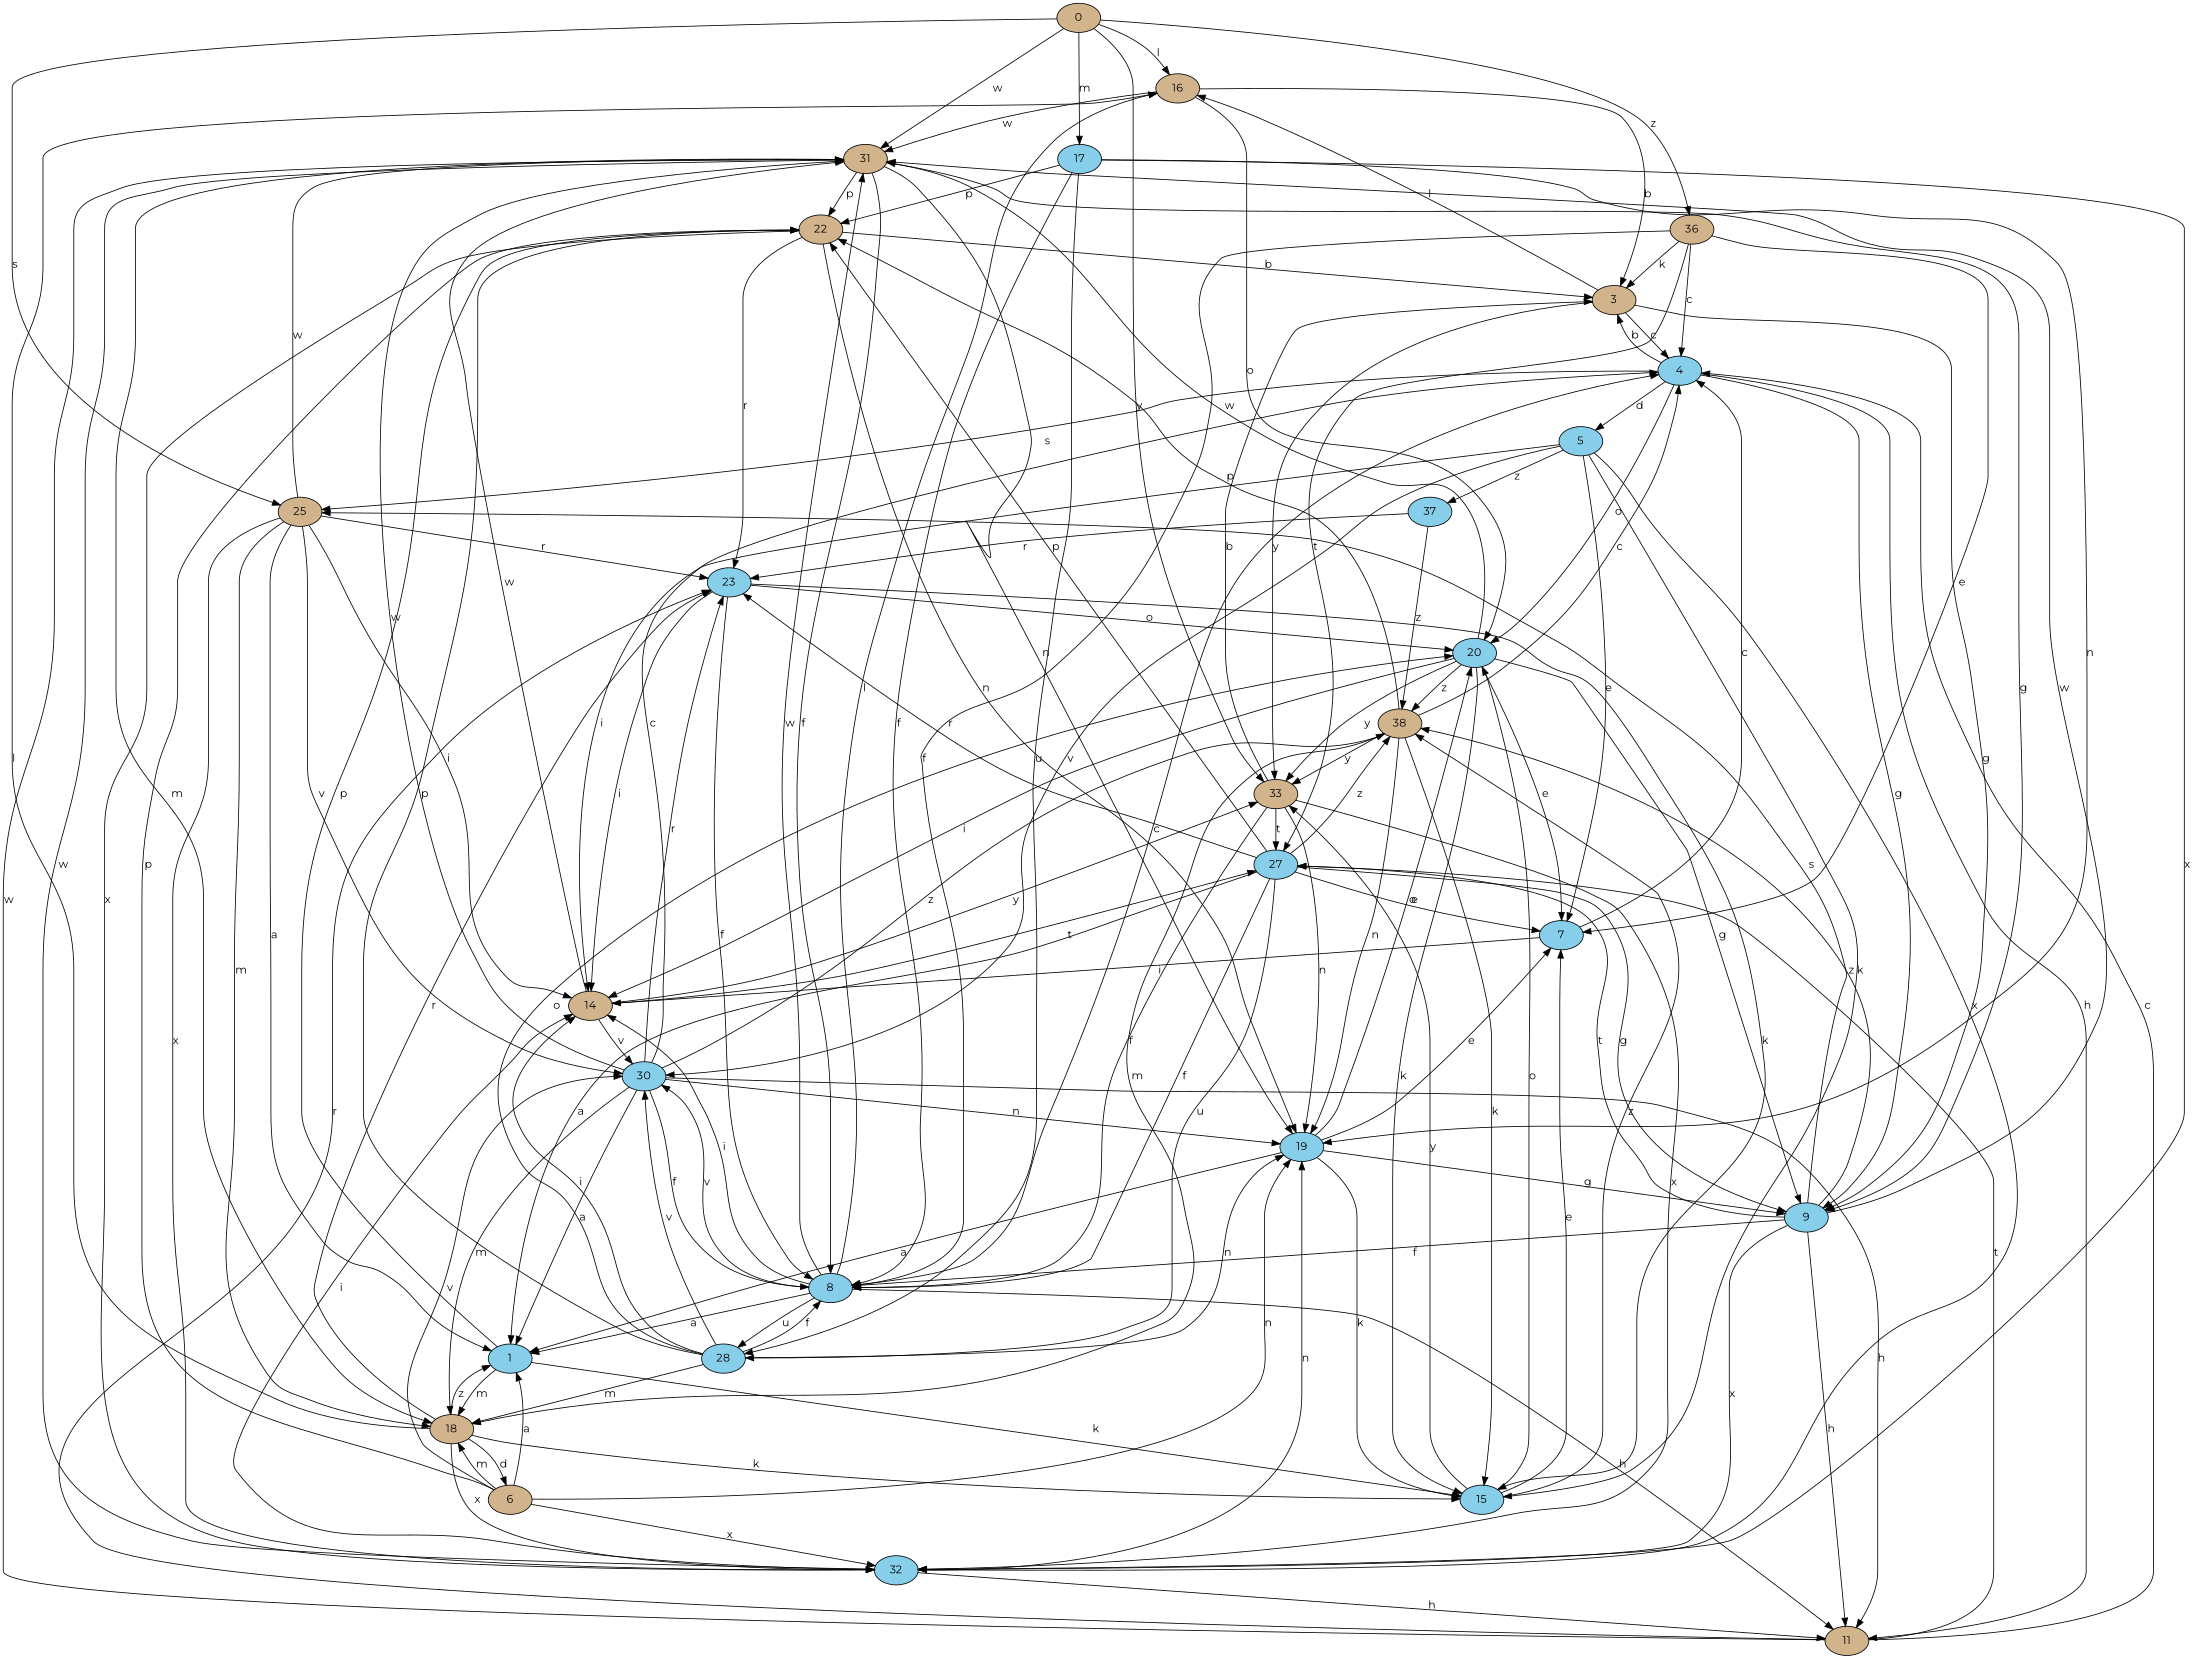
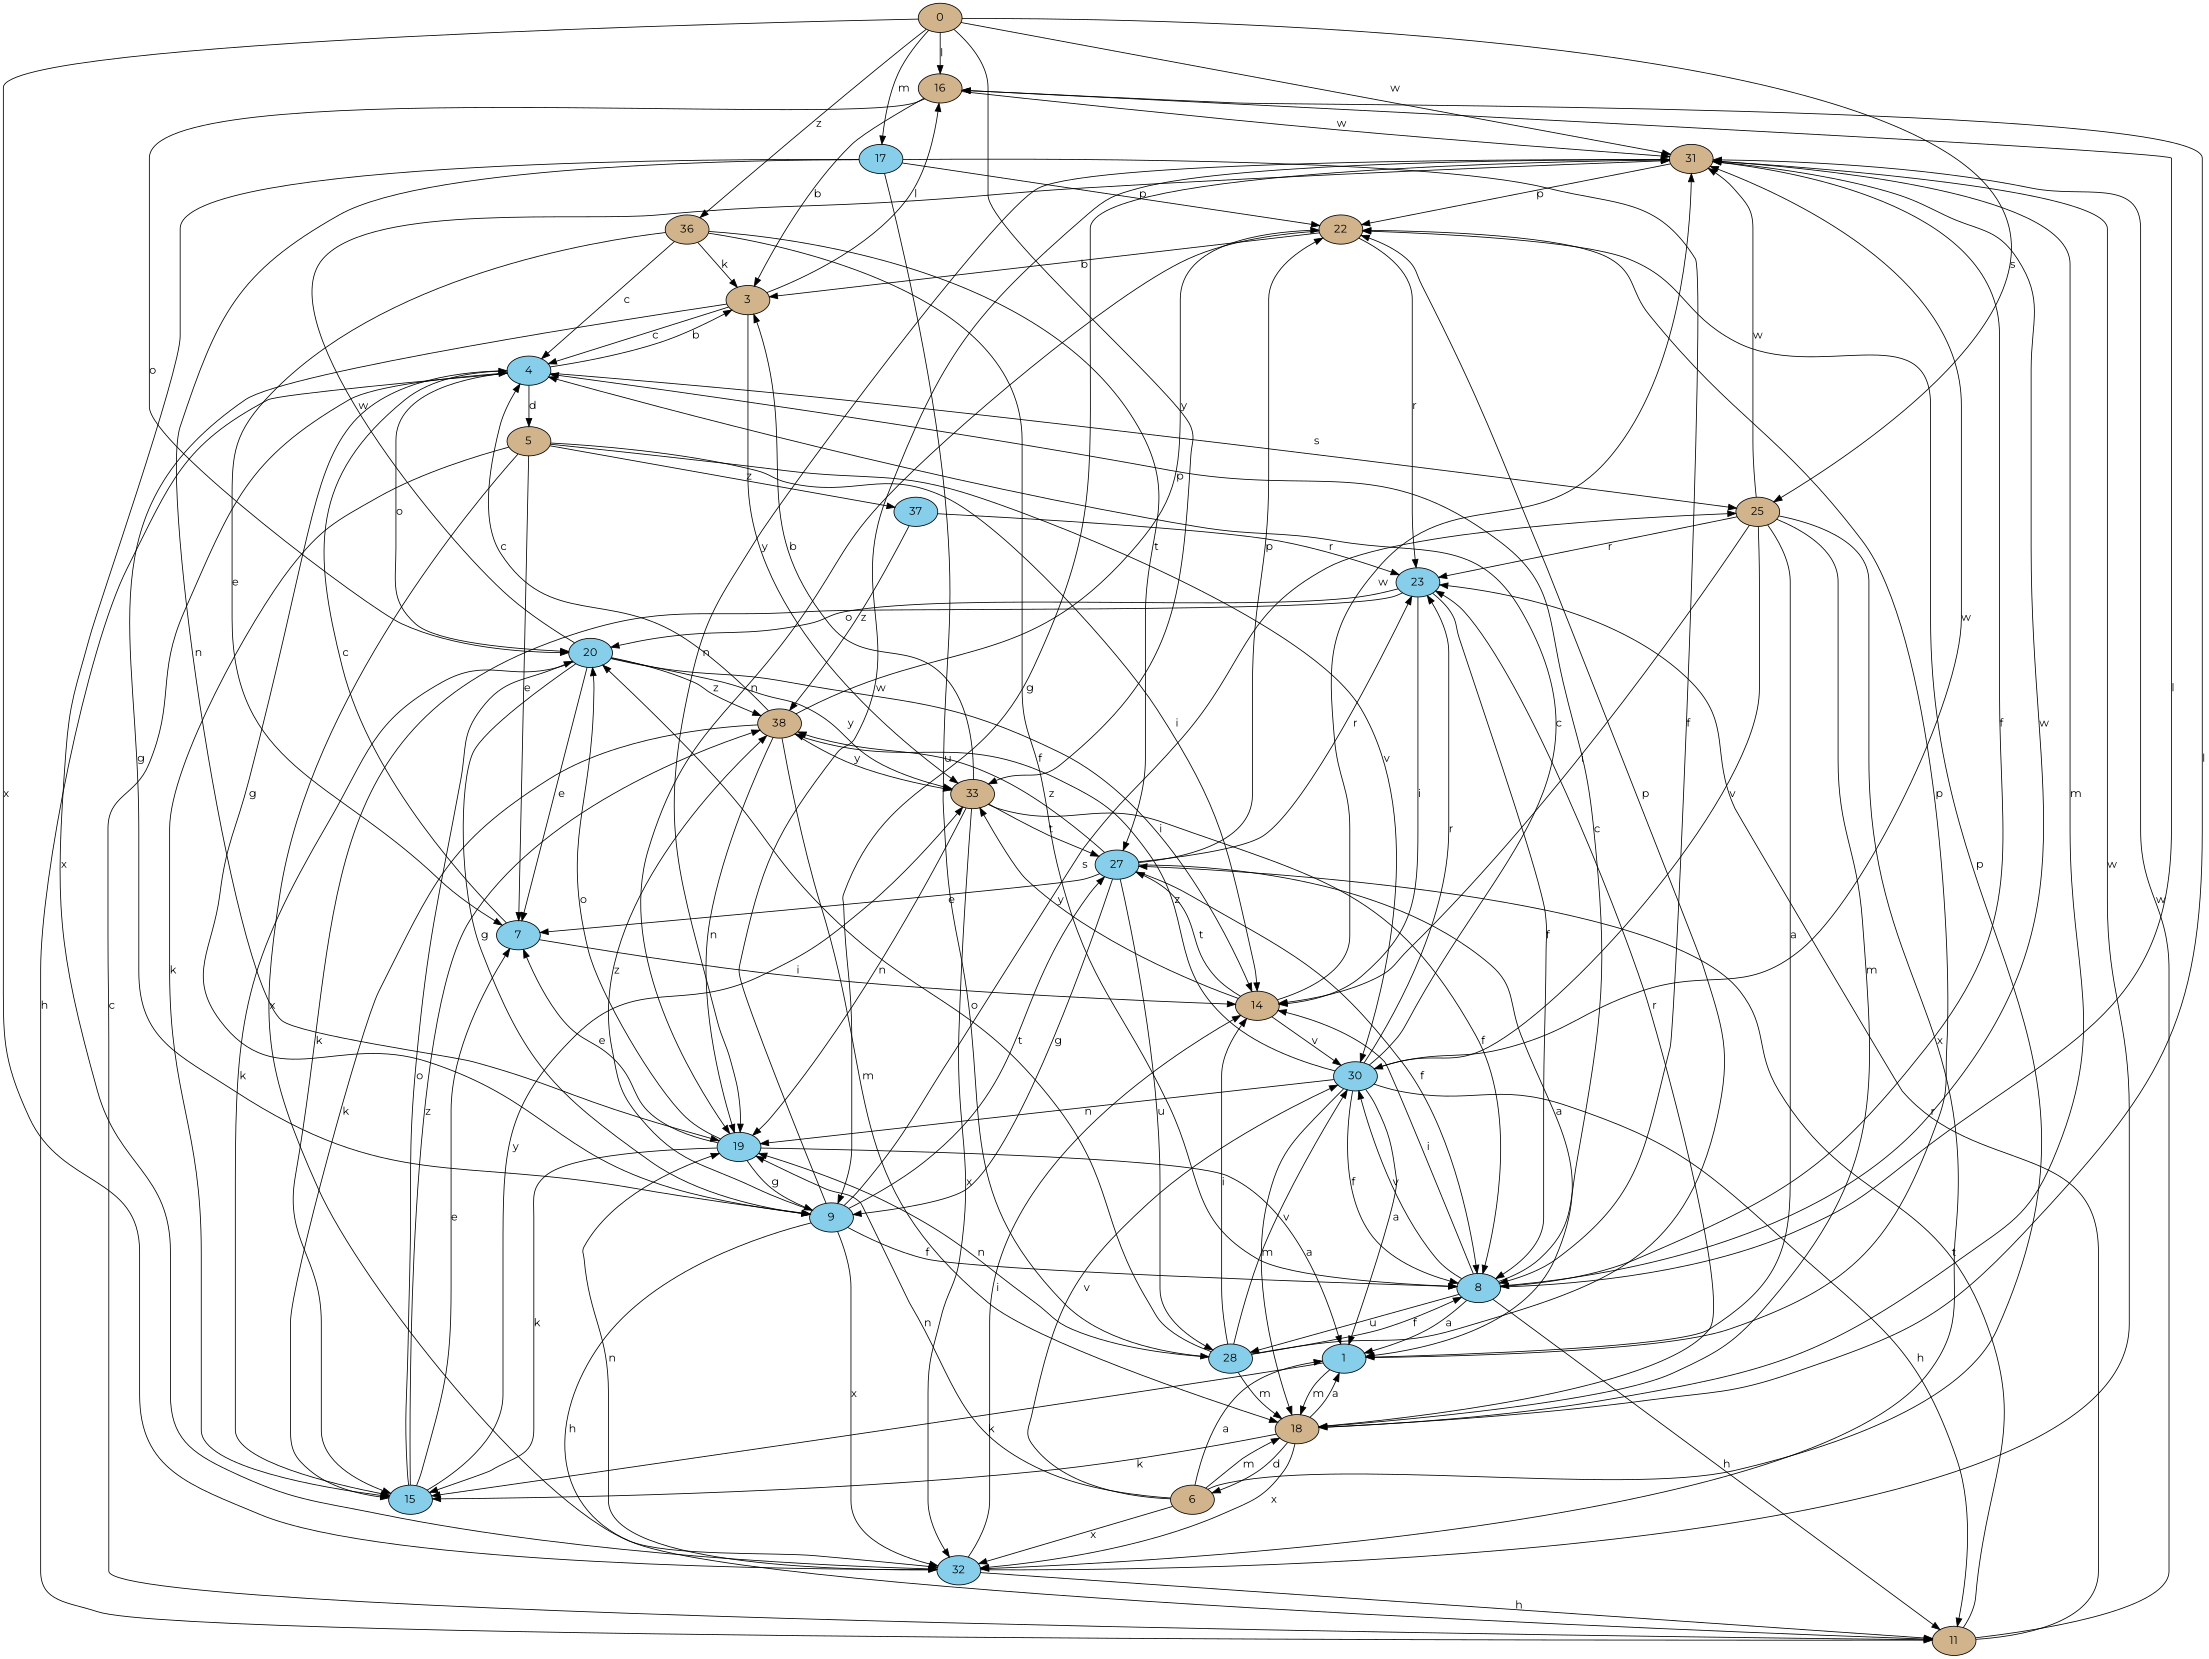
  strict digraph {
    fontname=Montserrat
    node [fillcolor=skyblue fontname=Montserrat style=filled]
    edge [fontname=Montserrat]
    0 [fillcolor=tan]
    16 [fillcolor=tan]
    17
    25 [fillcolor=tan]
    31 [fillcolor=tan]
    33 [fillcolor=tan]
    36 [fillcolor=tan]
    3 [fillcolor=tan]
    20
    22 [fillcolor=tan]
    32
    19
    8
    28
    1
    18 [fillcolor=tan]
    n17 [fillcolor=tan label=14]
    30
    23
    9
    27
    4
    7
    15
    38 [fillcolor=tan]
    6 [fillcolor=tan]
-   5
+   5 [fillcolor=tan]
    11 [fillcolor=tan]
    37
    0 -> 16 [label=l]
    0 -> 17 [label=m]
    0 -> 25 [label=s]
    0 -> 31 [label=w]
    0 -> 33 [label=y]
    0 -> 36 [label=z]
    16 -> 31 [label=w]
    16 -> 3 [label=b]
    16 -> 20 [label=o]
    17 -> 22 [label=p]
    17 -> 32 [label=x]
    17 -> 19 [label=n]
    17 -> 8 [label=f]
    17 -> 28 [label=u]
    25 -> 31 [label=w]
    25 -> 32 [label=x]
    25 -> 1 [label=a]
    25 -> 18 [label=m]
    25 -> n17 [label=i]
    25 -> 30 [label=v]
    25 -> 23 [label=r]
    31 -> 22 [label=p]
    31 -> 19 [label=n]
    31 -> 8 [label=f]
    31 -> 18 [label=m]
    31 -> 9 [label=g]
    33 -> 3 [label=b]
    33 -> 32 [label=x]
    33 -> 19 [label=n]
    33 -> 8 [label=f]
    33 -> 27 [label=t]
    36 -> 3 [label=k]
    36 -> 8 [label=f]
    36 -> 27 [label=t]
    36 -> 4 [label=c]
    36 -> 7 [label=e]
    3 -> 16 [label=l]
    3 -> 33 [label=y]
    3 -> 9 [label=g]
    3 -> 4 [label=c]
    20 -> 31 [label=w]
    20 -> 33 [label=y]
    20 -> n17 [label=i]
    20 -> 9 [label=g]
    20 -> 7 [label=e]
    20 -> 15 [label=k]
    20 -> 38 [label=z]
    22 -> 3 [label=b]
-   22 -> 32 [label=x]
+   0 -> 32 [label=x]
    22 -> 19 [label=n]
    22 -> 23 [label=r]
    32 -> 31 [label=w]
    32 -> 19 [label=n]
    32 -> n17 [label=i]
    32 -> 11 [label=h]
    19 -> 20 [label=o]
    19 -> 1 [label=a]
    19 -> 9 [label=g]
    19 -> 7 [label=e]
    19 -> 15 [label=k]
    8 -> 16 [label=l]
    8 -> 31 [label=w]
    8 -> 28 [label=u]
    8 -> 1 [label=a]
    8 -> n17 [label=i]
    8 -> 30 [label=v]
    8 -> 4 [label=c]
    8 -> 11 [label=h]
    28 -> 20 [label=o]
    28 -> 22 [label=p]
    28 -> 19 [label=n]
    28 -> 8 [label=f]
    28 -> 18 [label=m]
    28 -> n17 [label=i]
    28 -> 30 [label=v]
    1 -> 22 [label=p]
    1 -> 18 [label=m]
    1 -> 15 [label=k]
    18 -> 16 [label=l]
    18 -> 32 [label=x]
-   18 -> 1 [label=z]
+   18 -> 1 [label=a]
    18 -> 23 [label=r]
    18 -> 15 [label=k]
    18 -> 6 [label=d]
    n17 -> 31 [label=w]
    n17 -> 33 [label=y]
    n17 -> 30 [label=v]
    n17 -> 27 [label=t]
    30 -> 31 [label=w]
    30 -> 19 [label=n]
    30 -> 8 [label=f]
    30 -> 1 [label=a]
    30 -> 18 [label=m]
    30 -> 23 [label=r]
    30 -> 4 [label=c]
    30 -> 38 [label=z]
    30 -> 11 [label=h]
    23 -> 20 [label=o]
    23 -> 8 [label=f]
    23 -> n17 [label=i]
    23 -> 15 [label=k]
    9 -> 25 [label=s]
    9 -> 31 [label=w]
    9 -> 32 [label=x]
    9 -> 8 [label=f]
    9 -> 27 [label=t]
    9 -> 38 [label=z]
    9 -> 11 [label=h]
    27 -> 22 [label=p]
    27 -> 8 [label=f]
    27 -> 28 [label=u]
    27 -> 1 [label=a]
    27 -> 23 [label=r]
    27 -> 9 [label=g]
    27 -> 7 [label=e]
    27 -> 38 [label=z]
    4 -> 25 [label=s]
    4 -> 3 [label=b]
    4 -> 20 [label=o]
    4 -> 9 [label=g]
    4 -> 5 [label=d]
    4 -> 11 [label=h]
    7 -> n17 [label=i]
    7 -> 4 [label=c]
    15 -> 33 [label=y]
    15 -> 20 [label=o]
    15 -> 7 [label=e]
    15 -> 38 [label=z]
    38 -> 33 [label=y]
    38 -> 22 [label=p]
    38 -> 19 [label=n]
    38 -> 18 [label=m]
    38 -> 4 [label=c]
    38 -> 15 [label=k]
    6 -> 22 [label=p]
    6 -> 32 [label=x]
    6 -> 19 [label=n]
    6 -> 1 [label=a]
    6 -> 18 [label=m]
    6 -> 30 [label=v]
    5 -> 32 [label=x]
    5 -> n17 [label=i]
    5 -> 30 [label=v]
    5 -> 7 [label=e]
    5 -> 15 [label=k]
    5 -> 37 [label=z]
    11 -> 31 [label=w]
    11 -> 23 [label=r]
    11 -> 27 [label=t]
    11 -> 4 [label=c]
    37 -> 23 [label=r]
    37 -> 38 [label=z]
  }
